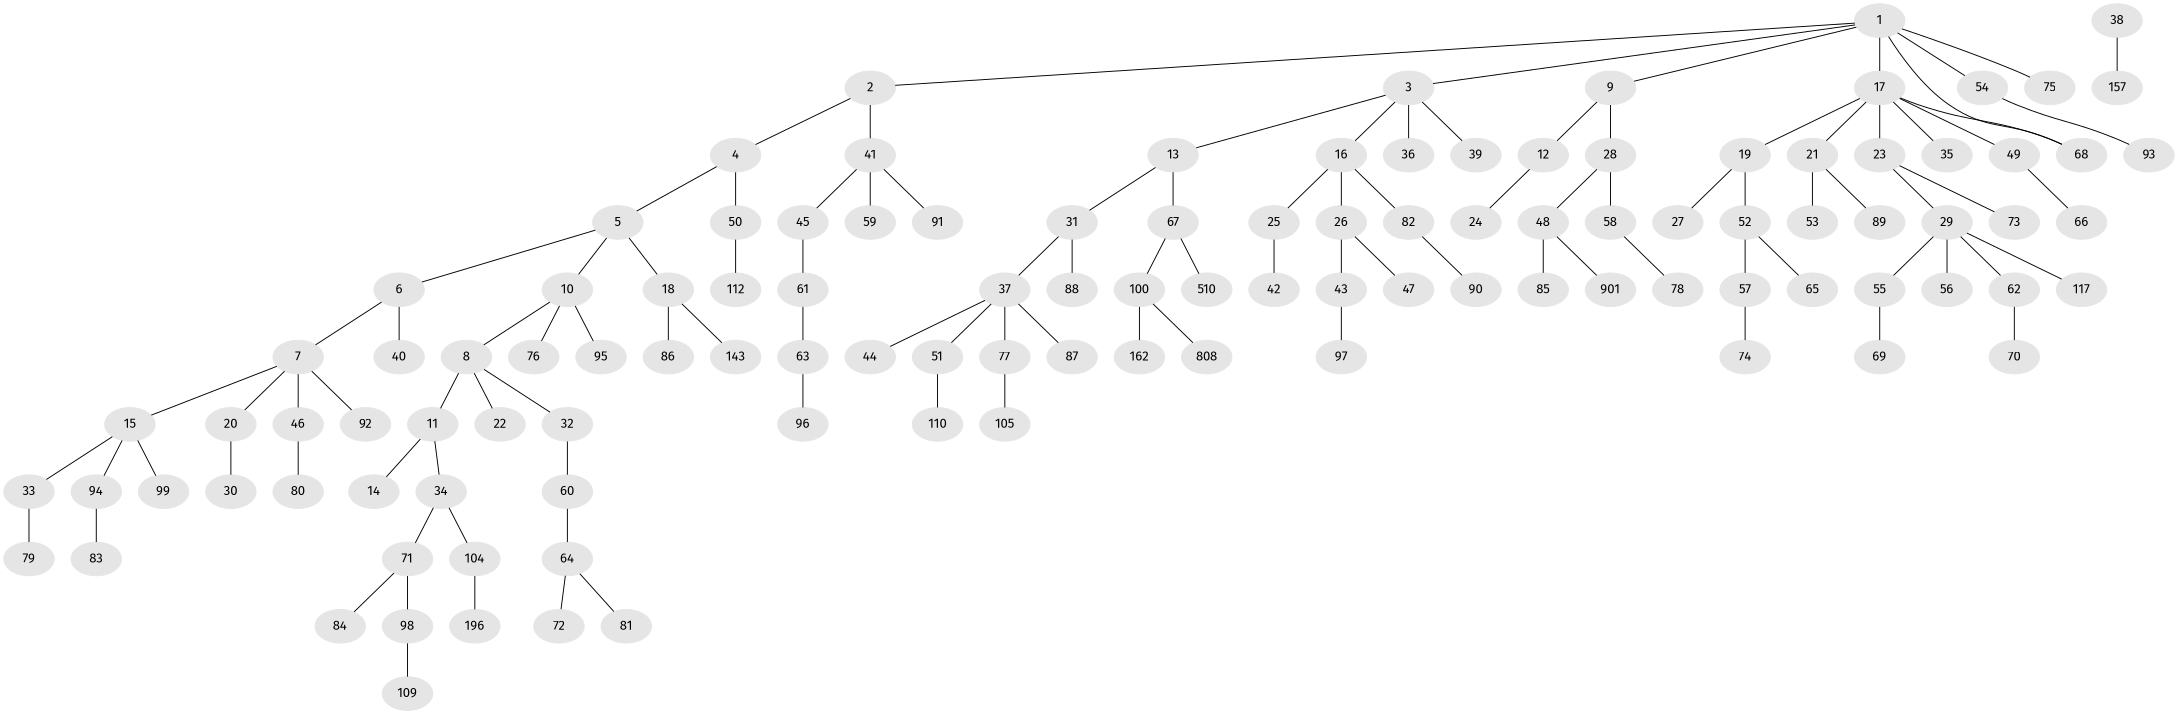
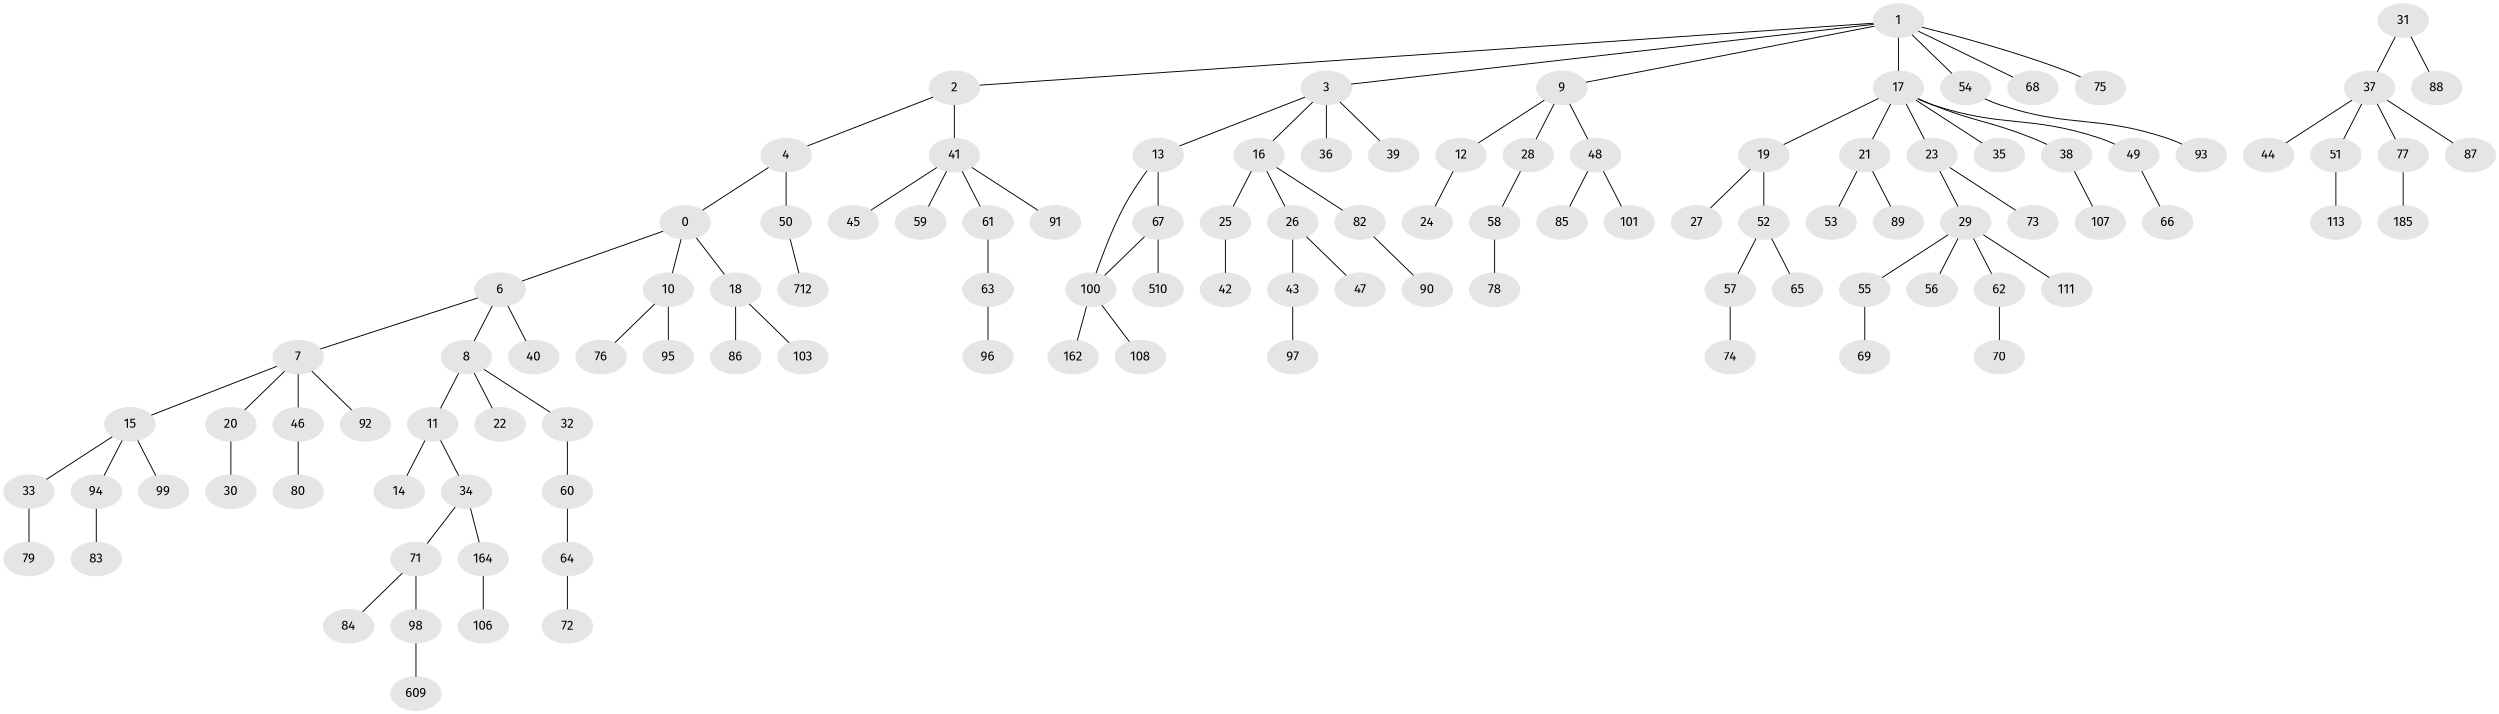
  graph {
    fontname="Fira Sans"
    node [color=gray90 fontname="Fira Sans" style=filled]
    edge [fontname="Fira Sans"]
    1
    2
    3
    9
    17
    54
    68
    75
    4
    41
    13
    16
    36
    39
    12
    28
    48
    19
    21
    23
    35
    38
    49
    93
-   5
+   5 [label=0]
    50
    45
    59
    61
    91
    31
    67
    25
    26
    82
    6
    10
    18
-   112
+   112 [label=712]
    7
    8
    40
    76
    95
    86
-   103 [label=143]
+   103
    15
    20
    46
    92
    11
    22
    32
    33
    94
    99
    30
    80
    14
    34
    60
    24
    58
    85
-   101 [label=901]
+   101
    71
-   104
+   104 [label=164]
    37
    88
    100
    n71 [label=510]
    79
    83
    42
    43
    47
    90
    27
    52
    53
    89
    29
    73
-   107 [label=157]
+   107
    66
    57
    65
    55
    56
    62
-   111 [label=117]
+   111
    97
    78
    69
    70
    44
    51
    77
    87
    64
    84
    98
-   106 [label=196]
-   113 [label=110]
-   105
+   106
+   113
+   105 [label=185]
    63
    74
    72
-   81
    96
    n111 [label=162]
-   108 [label=808]
-   109
+   108
+   109 [label=609]
    1 -- 2
    1 -- 3
    1 -- 9
    1 -- 17
    1 -- 54
    1 -- 68
    1 -- 75
    2 -- 4
    2 -- 41
    3 -- 13
    3 -- 16
    3 -- 36
    3 -- 39
    9 -- 12
    9 -- 28
-   28 -- 48
+   9 -- 48
    17 -- 19
    17 -- 21
    17 -- 23
    17 -- 35
-   17 -- 68
+   17 -- 38
    17 -- 49
    54 -- 93
    4 -- 5
    4 -- 50
    41 -- 45
    41 -- 59
-   45 -- 61
+   41 -- 61
    41 -- 91
-   13 -- 31
+   13 -- 100
    13 -- 67
    16 -- 25
    16 -- 26
    16 -- 82
    12 -- 24
    28 -- 58
    48 -- 85
    48 -- 101
    19 -- 27
    19 -- 52
    21 -- 53
    21 -- 89
    23 -- 29
    23 -- 73
    38 -- 107
    49 -- 66
    5 -- 6
    5 -- 10
    5 -- 18
    50 -- 112
    61 -- 63
    31 -- 37
    31 -- 88
    67 -- 100
    67 -- n71
    25 -- 42
    26 -- 43
    26 -- 47
    82 -- 90
    6 -- 7
-   10 -- 8
+   6 -- 8
    6 -- 40
    10 -- 76
    10 -- 95
    18 -- 86
    18 -- 103
    7 -- 15
    7 -- 20
    7 -- 46
    7 -- 92
    8 -- 11
    8 -- 22
    8 -- 32
    15 -- 33
    15 -- 94
    15 -- 99
    20 -- 30
    46 -- 80
    11 -- 14
    11 -- 34
    32 -- 60
    33 -- 79
    94 -- 83
    34 -- 71
    34 -- 104
    60 -- 64
    58 -- 78
    71 -- 84
    71 -- 98
    104 -- 106
    37 -- 44
    37 -- 51
    37 -- 77
    37 -- 87
    100 -- n111
    100 -- 108
    43 -- 97
    52 -- 57
    52 -- 65
    29 -- 55
    29 -- 56
    29 -- 62
    29 -- 111
    57 -- 74
    55 -- 69
    62 -- 70
    51 -- 113
    77 -- 105
    64 -- 72
-   64 -- 81
    98 -- 109
    63 -- 96
  }
